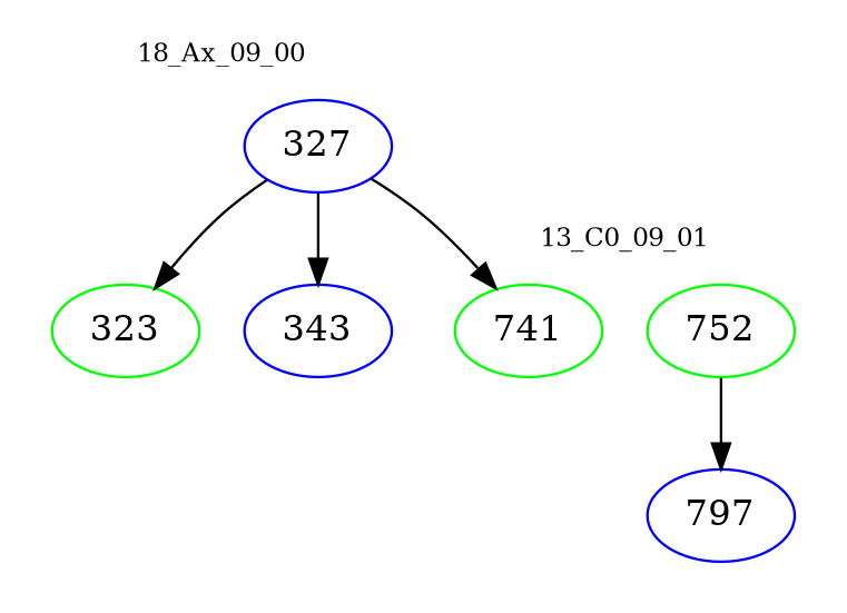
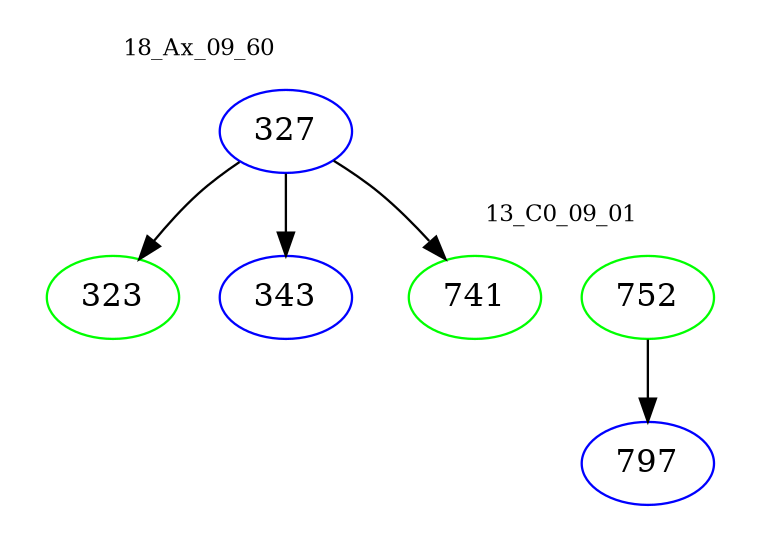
  digraph {
    node [color=blue]
    edge [color=black]
    n1 [label=327]
    n2 [color=green label=323]
    n3 [label=343]
    n4 [color=green label=752]
    n5 [color=green label=741]
    n6 [label=797]
    subgraph cluster_1 {
      color=white
      fontsize=10
-     label="18_Ax_09_00"
+     label="18_Ax_09_60"
      n1
      n2
      n3
    }
    subgraph cluster_2 {
      color=white
      fontsize=10
      label="13_C0_09_01"
      n4
      n5
      n6
    }
    n1 -> n2
    n1 -> n3
    n1 -> n5
    n4 -> n6
  }
